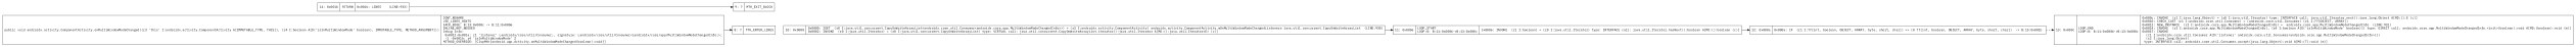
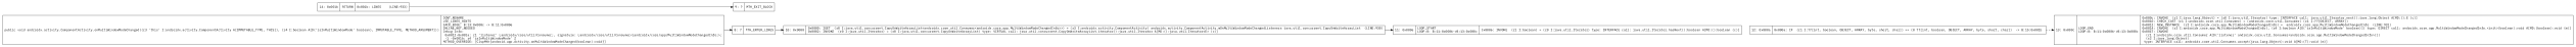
  digraph {
    fontname="IBM Plex Mono"
    rankdir=LR
    node [fontname="IBM Plex Mono" shape=record]
    edge [fontname="IBM Plex Mono"]
    n1 [label="{8\:\ ?|MTH_ENTER_LINES\l}"]
    n2 [label="{10\:\ 0x0000|0x0000: IGET  (r0 I:java.util.concurrent.CopyOnWriteArrayList\<androidx.core.util.Consumer\<androidx.core.app.MultiWindowModeChangedInfo\>\>) = (r3 I:androidx.activity.ComponentActivity) androidx.activity.ComponentActivity.mOnMultiWindowModeChangedListeners java.util.concurrent.CopyOnWriteArrayList  (LINE:930)\l0x0002: INVOKE  (r0 I:java.util.Iterator) = (r0 I:java.util.concurrent.CopyOnWriteArrayList) type: VIRTUAL call: java.util.concurrent.CopyOnWriteArrayList.iterator():java.util.Iterator A[MD:():java.util.Iterator\<E\> (c)]\l}"]
    n3 [label="{11\:\ 0x0006|LOOP_START\lLOOP:0: B:11:0x0006\-\>B:13:0x000c\l|0x0006: INVOKE  (r1 I:boolean) = (r0 I:java.util.Iterator) type: INTERFACE call: java.util.Iterator.hasNext():boolean A[MD:():boolean (c)]\l}"]
    n4 [label="{12\:\ 0x000a|0x000a: IF  (r1 I:??[int, boolean, OBJECT, ARRAY, byte, short, char]) == (0 ??[int, boolean, OBJECT, ARRAY, byte, short, char])  \-\> B:15:0x001b \l}"]
    n5 [label="{13\:\ 0x000c|LOOP_END\lLOOP:0: B:11:0x0006\-\>B:13:0x000c\l|0x000c: INVOKE  (r1 I:java.lang.Object) = (r0 I:java.util.Iterator) type: INTERFACE call: java.util.Iterator.next():java.lang.Object A[MD:():E (c)]\l0x0010: CHECK_CAST (r1 I:androidx.core.util.Consumer) = (androidx.core.util.Consumer) (r1 I:??[OBJECT, ARRAY]) \l0x0012: NEW_INSTANCE  (r2 I:androidx.core.app.MultiWindowModeChangedInfo) =  androidx.core.app.MultiWindowModeChangedInfo  (LINE:931)\l0x0014: INVOKE  (r2 I:androidx.core.app.MultiWindowModeChangedInfo), (r4 I:boolean A[D('isInMultiWindowMode' boolean)]) type: DIRECT call: androidx.core.app.MultiWindowModeChangedInfo.\<init\>(boolean):void A[MD:(boolean):void (m)]\l0x0017: INVOKE  \l  (r1 I:androidx.core.util.Consumer A[D('listener' androidx.core.util.Consumer\<androidx.core.app.MultiWindowModeChangedInfo\>)])\l  (r2 I:java.lang.Object)\l type: INTERFACE call: androidx.core.util.Consumer.accept(java.lang.Object):void A[MD:(T):void (m)]\l}"]
    n6 [label="{14\:\ 0x001b|RETURN\l|0x001b: LINES    (LINE:933)\l}"]
    n7 [label="{9\:\ ?|MTH_EXIT_BLOCK\l}"]
    n8 [label="{public void androidx.activity.ComponentActivity.onMultiWindowModeChanged((r3 'this' I:androidx.activity.ComponentActivity A[IMMUTABLE_TYPE, THIS]), (r4 I:boolean A[D('isInMultiWindowMode' boolean), IMMUTABLE_TYPE, METHOD_ARGUMENT]))  | DONT_RENAME\lUSE_LINES_HINTS\lBACK_EDGE: B:13:0x000c \-\> B:11:0x0006\lINLINE_NOT_NEEDED\lDebug Info:\l  0x0012\-0x001a: r1 'listener' Landroidx\/core\/util\/Consumer;, signature: Landroidx\/core\/util\/Consumer\<Landroidx\/core\/app\/MultiWindowModeChangedInfo;\>;\l  \-1 \-0x001b: r4 'isInMultiWindowMode' Z\lMETHOD_OVERRIDE: [ClspMth\{android.app.Activity.onMultiWindowModeChanged(boolean):void\}]\l}"]
+   n1 -> n2
    n2 -> n3
-   n3 -> n4
    n4 -> n5 [style=dashed]
    n6 -> n7
    n8 -> n1
  }
